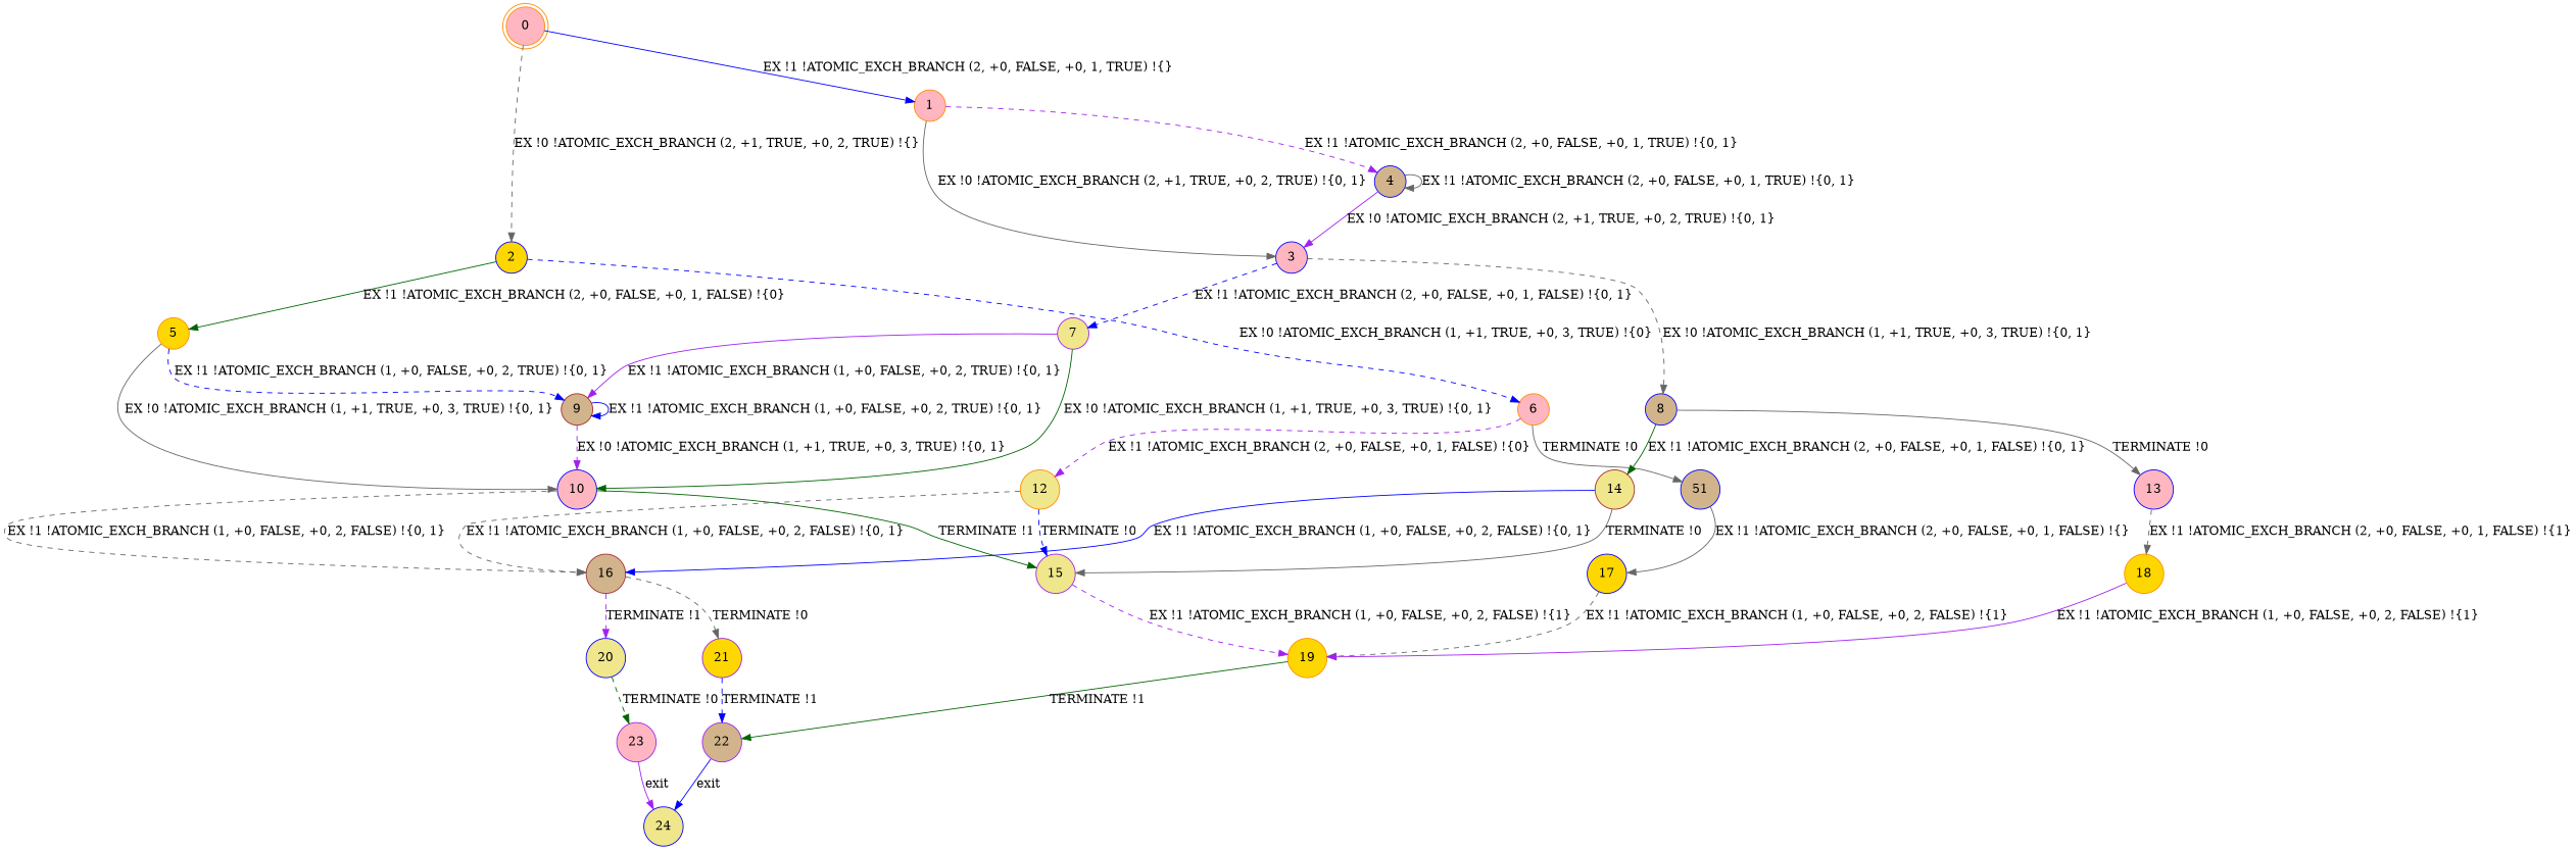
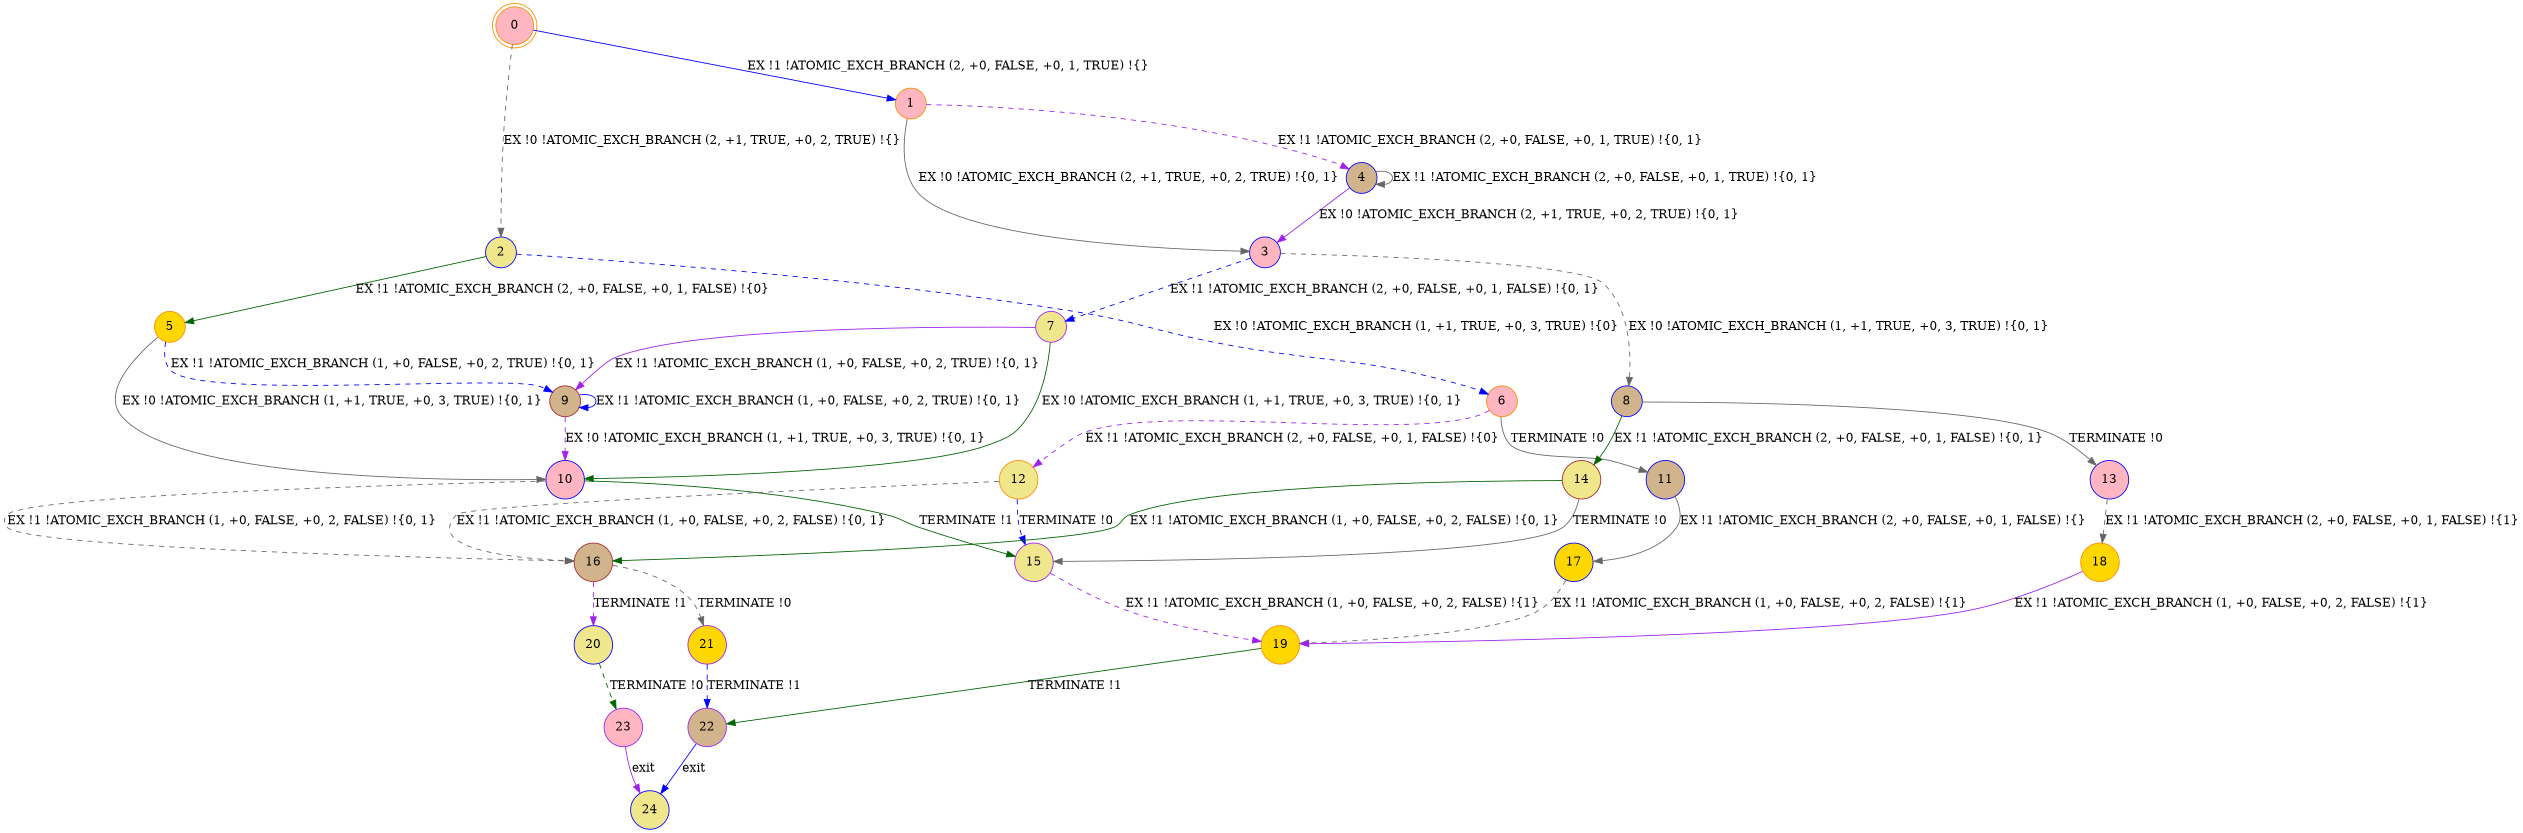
  digraph {
    node [color=blue fillcolor=lightpink shape=circle style=filled]
    edge [color=gray40 style=solid]
    0 [color=darkorange peripheries=2]
    1 [color=darkorange]
-   2 [fillcolor=gold]
+   2 [fillcolor=khaki]
    3
    4 [fillcolor=tan]
    5 [color=darkorange fillcolor=gold]
    6 [color=darkorange]
    7 [color=purple fillcolor=khaki]
    8 [fillcolor=tan]
    9 [color=brown fillcolor=tan]
    10
-   11 [fillcolor=tan label=51]
+   11 [fillcolor=tan]
    12 [color=darkorange fillcolor=khaki]
    13
    14 [color=brown fillcolor=khaki]
    15 [color=purple fillcolor=khaki]
    16 [color=brown fillcolor=tan]
    17 [fillcolor=gold]
    18 [color=darkorange fillcolor=gold]
    19 [color=darkorange fillcolor=gold]
    20 [fillcolor=khaki]
    21 [color=purple fillcolor=gold]
    22 [color=purple fillcolor=tan]
    23 [color=purple]
    24 [fillcolor=khaki]
    0 -> 1 [color=blue label="EX !1 !ATOMIC_EXCH_BRANCH (2, +0, FALSE, +0, 1, TRUE) !{}"]
    0 -> 2 [label="EX !0 !ATOMIC_EXCH_BRANCH (2, +1, TRUE, +0, 2, TRUE) !{}" style=dashed]
    1 -> 3 [label="EX !0 !ATOMIC_EXCH_BRANCH (2, +1, TRUE, +0, 2, TRUE) !{0, 1}"]
    1 -> 4 [color=purple label="EX !1 !ATOMIC_EXCH_BRANCH (2, +0, FALSE, +0, 1, TRUE) !{0, 1}" style=dashed]
    2 -> 5 [color=darkgreen label="EX !1 !ATOMIC_EXCH_BRANCH (2, +0, FALSE, +0, 1, FALSE) !{0}"]
    2 -> 6 [color=blue label="EX !0 !ATOMIC_EXCH_BRANCH (1, +1, TRUE, +0, 3, TRUE) !{0}" style=dashed]
    3 -> 7 [color=blue label="EX !1 !ATOMIC_EXCH_BRANCH (2, +0, FALSE, +0, 1, FALSE) !{0, 1}" style=dashed]
    3 -> 8 [label="EX !0 !ATOMIC_EXCH_BRANCH (1, +1, TRUE, +0, 3, TRUE) !{0, 1}" style=dashed]
    4 -> 3 [color=purple label="EX !0 !ATOMIC_EXCH_BRANCH (2, +1, TRUE, +0, 2, TRUE) !{0, 1}"]
    4 -> 4 [label="EX !1 !ATOMIC_EXCH_BRANCH (2, +0, FALSE, +0, 1, TRUE) !{0, 1}"]
    5 -> 9 [color=blue label="EX !1 !ATOMIC_EXCH_BRANCH (1, +0, FALSE, +0, 2, TRUE) !{0, 1}" style=dashed]
    5 -> 10 [label="EX !0 !ATOMIC_EXCH_BRANCH (1, +1, TRUE, +0, 3, TRUE) !{0, 1}"]
    6 -> 11 [label="TERMINATE !0"]
    6 -> 12 [color=purple label="EX !1 !ATOMIC_EXCH_BRANCH (2, +0, FALSE, +0, 1, FALSE) !{0}" style=dashed]
    7 -> 9 [color=purple label="EX !1 !ATOMIC_EXCH_BRANCH (1, +0, FALSE, +0, 2, TRUE) !{0, 1}"]
    7 -> 10 [color=darkgreen label="EX !0 !ATOMIC_EXCH_BRANCH (1, +1, TRUE, +0, 3, TRUE) !{0, 1}"]
    8 -> 13 [label="TERMINATE !0"]
    8 -> 14 [color=darkgreen label="EX !1 !ATOMIC_EXCH_BRANCH (2, +0, FALSE, +0, 1, FALSE) !{0, 1}"]
    9 -> 9 [color=blue label="EX !1 !ATOMIC_EXCH_BRANCH (1, +0, FALSE, +0, 2, TRUE) !{0, 1}"]
    9 -> 10 [color=purple label="EX !0 !ATOMIC_EXCH_BRANCH (1, +1, TRUE, +0, 3, TRUE) !{0, 1}" style=dashed]
    10 -> 15 [color=darkgreen label="TERMINATE !1"]
    10 -> 16 [label="EX !1 !ATOMIC_EXCH_BRANCH (1, +0, FALSE, +0, 2, FALSE) !{0, 1}" style=dashed]
    11 -> 17 [label="EX !1 !ATOMIC_EXCH_BRANCH (2, +0, FALSE, +0, 1, FALSE) !{}"]
    12 -> 15 [color=blue label="TERMINATE !0" style=dashed]
    12 -> 16 [label="EX !1 !ATOMIC_EXCH_BRANCH (1, +0, FALSE, +0, 2, FALSE) !{0, 1}" style=dashed]
    13 -> 18 [label="EX !1 !ATOMIC_EXCH_BRANCH (2, +0, FALSE, +0, 1, FALSE) !{1}" style=dashed]
    14 -> 15 [label="TERMINATE !0"]
-   14 -> 16 [color=blue label="EX !1 !ATOMIC_EXCH_BRANCH (1, +0, FALSE, +0, 2, FALSE) !{0, 1}"]
+   14 -> 16 [color=darkgreen label="EX !1 !ATOMIC_EXCH_BRANCH (1, +0, FALSE, +0, 2, FALSE) !{0, 1}"]
    15 -> 19 [color=purple label="EX !1 !ATOMIC_EXCH_BRANCH (1, +0, FALSE, +0, 2, FALSE) !{1}" style=dashed]
    16 -> 20 [color=purple label="TERMINATE !1" style=dashed]
    16 -> 21 [label="TERMINATE !0" style=dashed]
    17 -> 19 [label="EX !1 !ATOMIC_EXCH_BRANCH (1, +0, FALSE, +0, 2, FALSE) !{1}" style=dashed]
    18 -> 19 [color=purple label="EX !1 !ATOMIC_EXCH_BRANCH (1, +0, FALSE, +0, 2, FALSE) !{1}"]
    19 -> 22 [color=darkgreen label="TERMINATE !1"]
    20 -> 23 [color=darkgreen label="TERMINATE !0" style=dashed]
    21 -> 22 [color=blue label="TERMINATE !1" style=dashed]
    22 -> 24 [color=blue label=exit]
    23 -> 24 [color=purple label=exit]
  }
